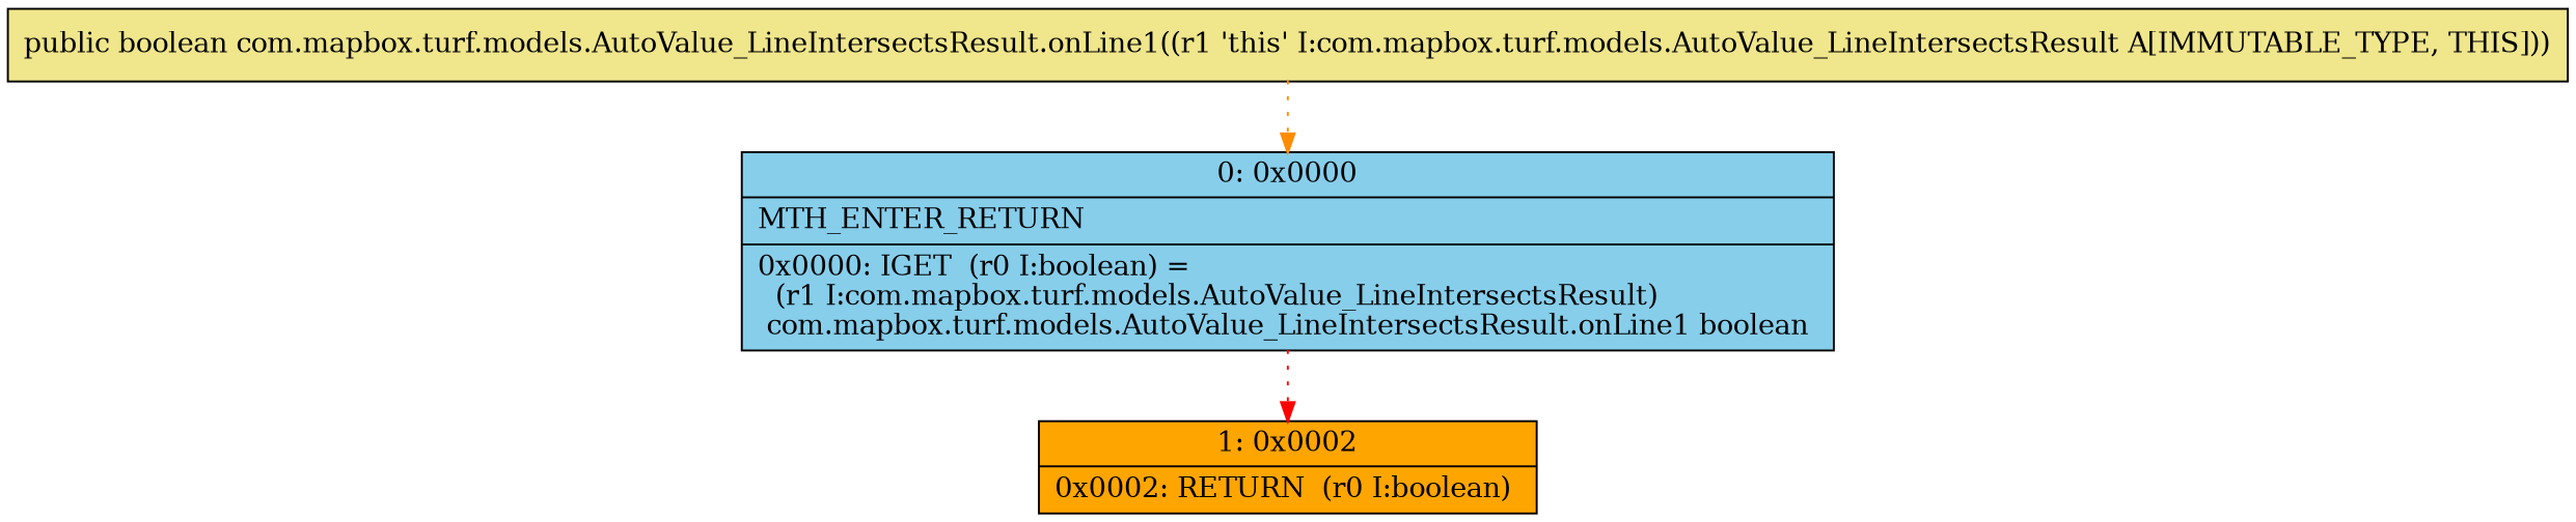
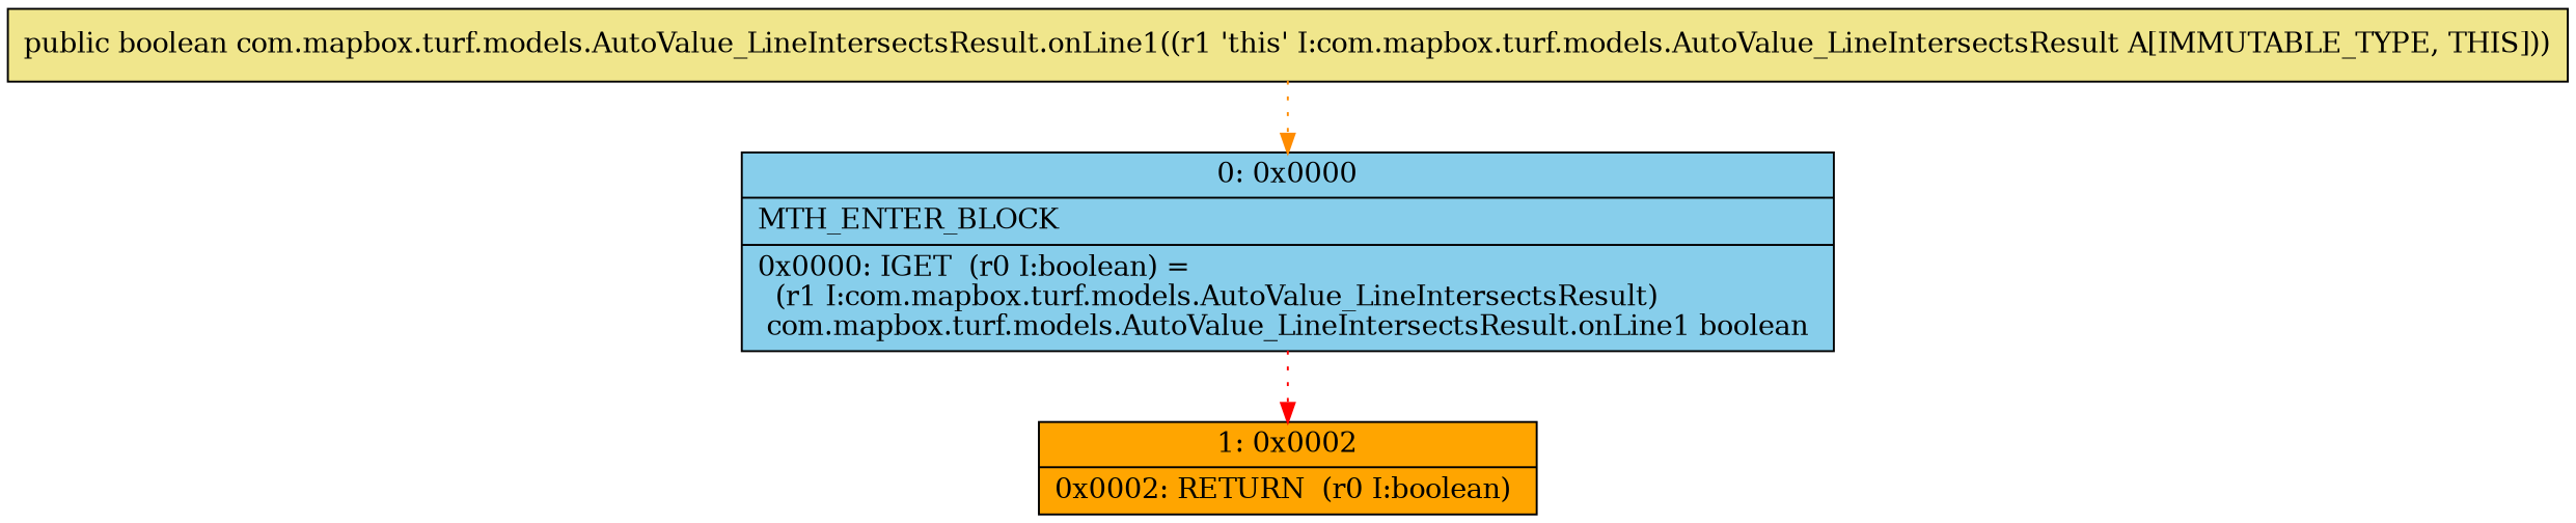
  digraph {
    node [shape=record style=filled]
    edge [style=dotted]
-   n1 [label="{0\:\ 0x0000|MTH_ENTER_RETURN\l|0x0000: IGET  (r0 I:boolean) = \l  (r1 I:com.mapbox.turf.models.AutoValue_LineIntersectsResult)\l com.mapbox.turf.models.AutoValue_LineIntersectsResult.onLine1 boolean \l}" fillcolor=skyblue]
+   n1 [label="{0\:\ 0x0000|MTH_ENTER_BLOCK\l|0x0000: IGET  (r0 I:boolean) = \l  (r1 I:com.mapbox.turf.models.AutoValue_LineIntersectsResult)\l com.mapbox.turf.models.AutoValue_LineIntersectsResult.onLine1 boolean \l}" fillcolor=skyblue]
    n2 [label="{1\:\ 0x0002|0x0002: RETURN  (r0 I:boolean) \l}" fillcolor=orange]
    n3 [label="{public boolean com.mapbox.turf.models.AutoValue_LineIntersectsResult.onLine1((r1 'this' I:com.mapbox.turf.models.AutoValue_LineIntersectsResult A[IMMUTABLE_TYPE, THIS])) }" fillcolor=khaki]
    n1 -> n2 [color=red]
    n3 -> n1 [color=darkorange]
  }
